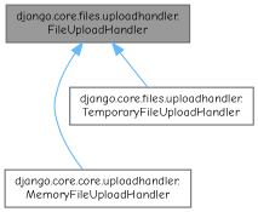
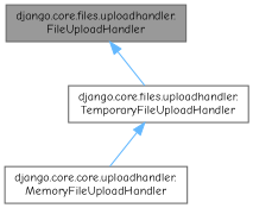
  digraph {
    fontname="Comic Neue"
    rankdir=TB
    node [color=gray40 fillcolor=white fontname="Comic Neue" fontsize=10 shape=box style=filled]
    edge [color=steelblue1 dir=back fontname="Comic Neue" fontsize=10 labelfontname=Helvetica labelfontsize=10 style=solid]
    n1 [fillcolor=grey60 fontcolor=black height=0.2 label="django.core.files.uploadhandler.\lFileUploadHandler" width=0.4]
    n2 [height=0.2 label="django.core.core.uploadhandler.\lMemoryFileUploadHandler" width=0.4]
    n3 [height=0.2 label="django.core.files.uploadhandler.\lTemporaryFileUploadHandler" width=0.4]
-   n1 -> n2
+   n3 -> n2
    n1 -> n3
  }
